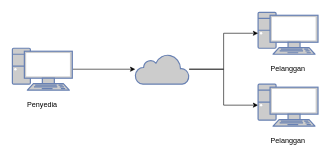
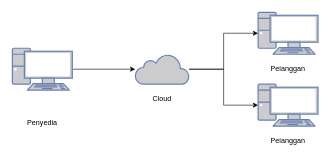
  <mxCell id="0" />
  <mxCell id="1" parent="0" />
  <mxCell id="2" style="edgeStyle=orthogonalEdgeStyle;rounded=0;orthogonalLoop=1;jettySize=auto;html=1;" edge="1" parent="1" source="3" target="7"><mxGeometry relative="1" as="geometry" /></mxCell>
  <mxCell id="3" value="" style="fontColor=#0066CC;verticalAlign=top;verticalLabelPosition=bottom;labelPosition=center;align=center;html=1;outlineConnect=0;fillColor=#CCCCCC;strokeColor=#6881B3;gradientColor=none;gradientDirection=north;strokeWidth=2;shape=mxgraph.networks.pc;" vertex="1" parent="1"><mxGeometry x="20" y="80" width="100" height="70" as="geometry" /></mxCell>
  <mxCell id="4" value="" style="fontColor=#0066CC;verticalAlign=top;verticalLabelPosition=bottom;labelPosition=center;align=center;html=1;outlineConnect=0;fillColor=#CCCCCC;strokeColor=#6881B3;gradientColor=none;gradientDirection=north;strokeWidth=2;shape=mxgraph.networks.pc;" vertex="1" parent="1"><mxGeometry x="430" y="20" width="100" height="70" as="geometry" /></mxCell>
  <mxCell id="5" style="edgeStyle=orthogonalEdgeStyle;rounded=0;orthogonalLoop=1;jettySize=auto;html=1;" edge="1" parent="1" source="7" target="4"><mxGeometry relative="1" as="geometry" /></mxCell>
  <mxCell id="6" style="edgeStyle=orthogonalEdgeStyle;rounded=0;orthogonalLoop=1;jettySize=auto;html=1;" edge="1" parent="1" source="7" target="11"><mxGeometry relative="1" as="geometry" /></mxCell>
  <mxCell id="7" value="" style="html=1;outlineConnect=0;fillColor=#CCCCCC;strokeColor=#6881B3;gradientColor=none;gradientDirection=north;strokeWidth=2;shape=mxgraph.networks.cloud;fontColor=#ffffff;" vertex="1" parent="1"><mxGeometry x="225" y="90" width="90" height="50" as="geometry" /></mxCell>
- <mxCell id="8" value="Penyedia" style="text;html=1;strokeColor=none;fillColor=none;align=center;verticalAlign=middle;whiteSpace=wrap;rounded=0;" vertex="1" parent="1"><mxGeometry x="40" y="160" width="60" height="30" as="geometry" /></mxCell>
+ <mxCell id="8" value="Penyedia" style="text;html=1;strokeColor=none;fillColor=none;align=center;verticalAlign=middle;whiteSpace=wrap;rounded=0;" vertex="1" parent="1"><mxGeometry x="40" y="190" width="60" height="30" as="geometry" /></mxCell>
+ <mxCell id="9" value="Cloud" style="text;html=1;strokeColor=none;fillColor=none;align=center;verticalAlign=middle;whiteSpace=wrap;rounded=0;" vertex="1" parent="1"><mxGeometry x="240" y="150" width="60" height="30" as="geometry" /></mxCell>
  <mxCell id="10" value="Pelanggan" style="text;html=1;strokeColor=none;fillColor=none;align=center;verticalAlign=middle;whiteSpace=wrap;rounded=0;" vertex="1" parent="1"><mxGeometry x="450" y="100" width="60" height="30" as="geometry" /></mxCell>
  <mxCell id="11" value="" style="fontColor=#0066CC;verticalAlign=top;verticalLabelPosition=bottom;labelPosition=center;align=center;html=1;outlineConnect=0;fillColor=#CCCCCC;strokeColor=#6881B3;gradientColor=none;gradientDirection=north;strokeWidth=2;shape=mxgraph.networks.pc;" vertex="1" parent="1"><mxGeometry x="430" y="140" width="100" height="70" as="geometry" /></mxCell>
  <mxCell id="12" value="Pelanggan" style="text;html=1;strokeColor=none;fillColor=none;align=center;verticalAlign=middle;whiteSpace=wrap;rounded=0;" vertex="1" parent="1"><mxGeometry x="450" y="220" width="60" height="30" as="geometry" /></mxCell>
